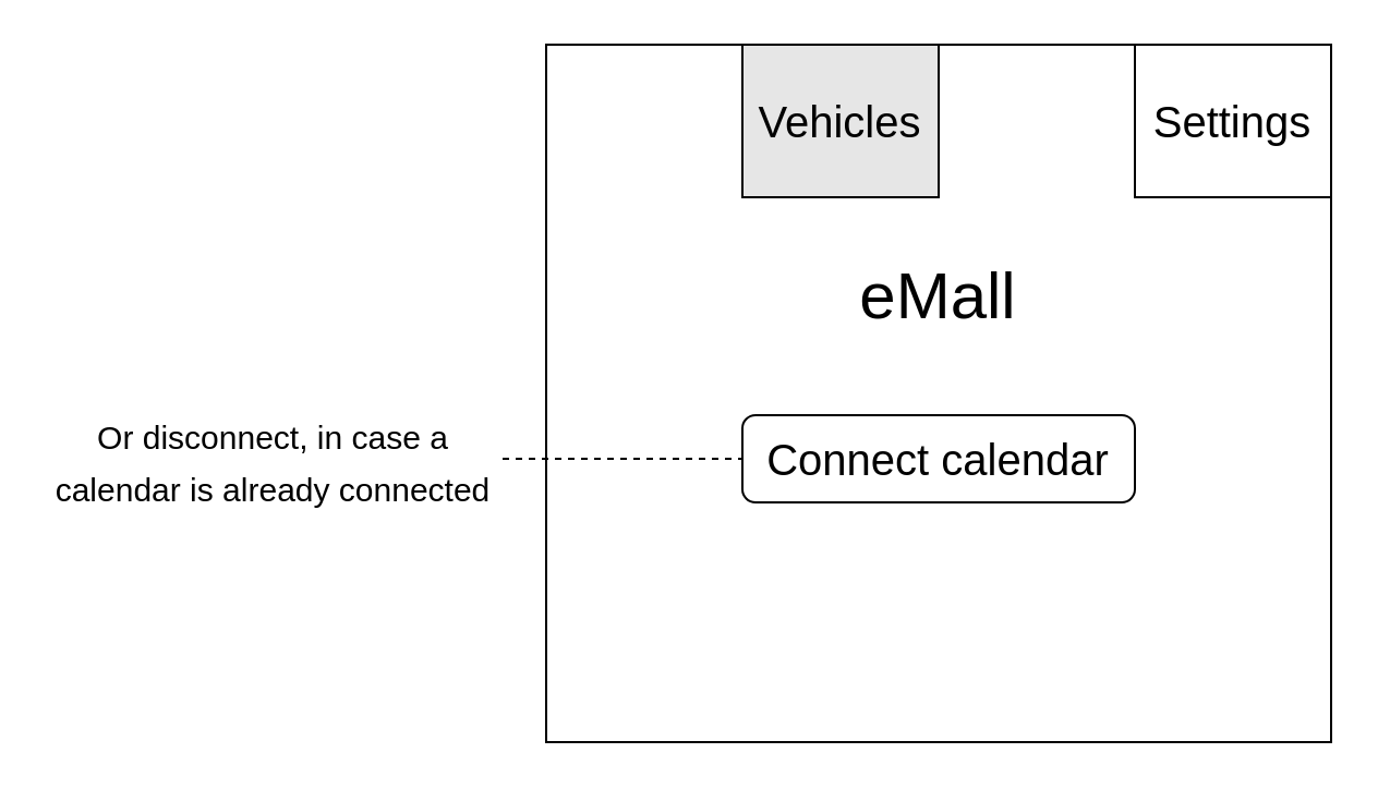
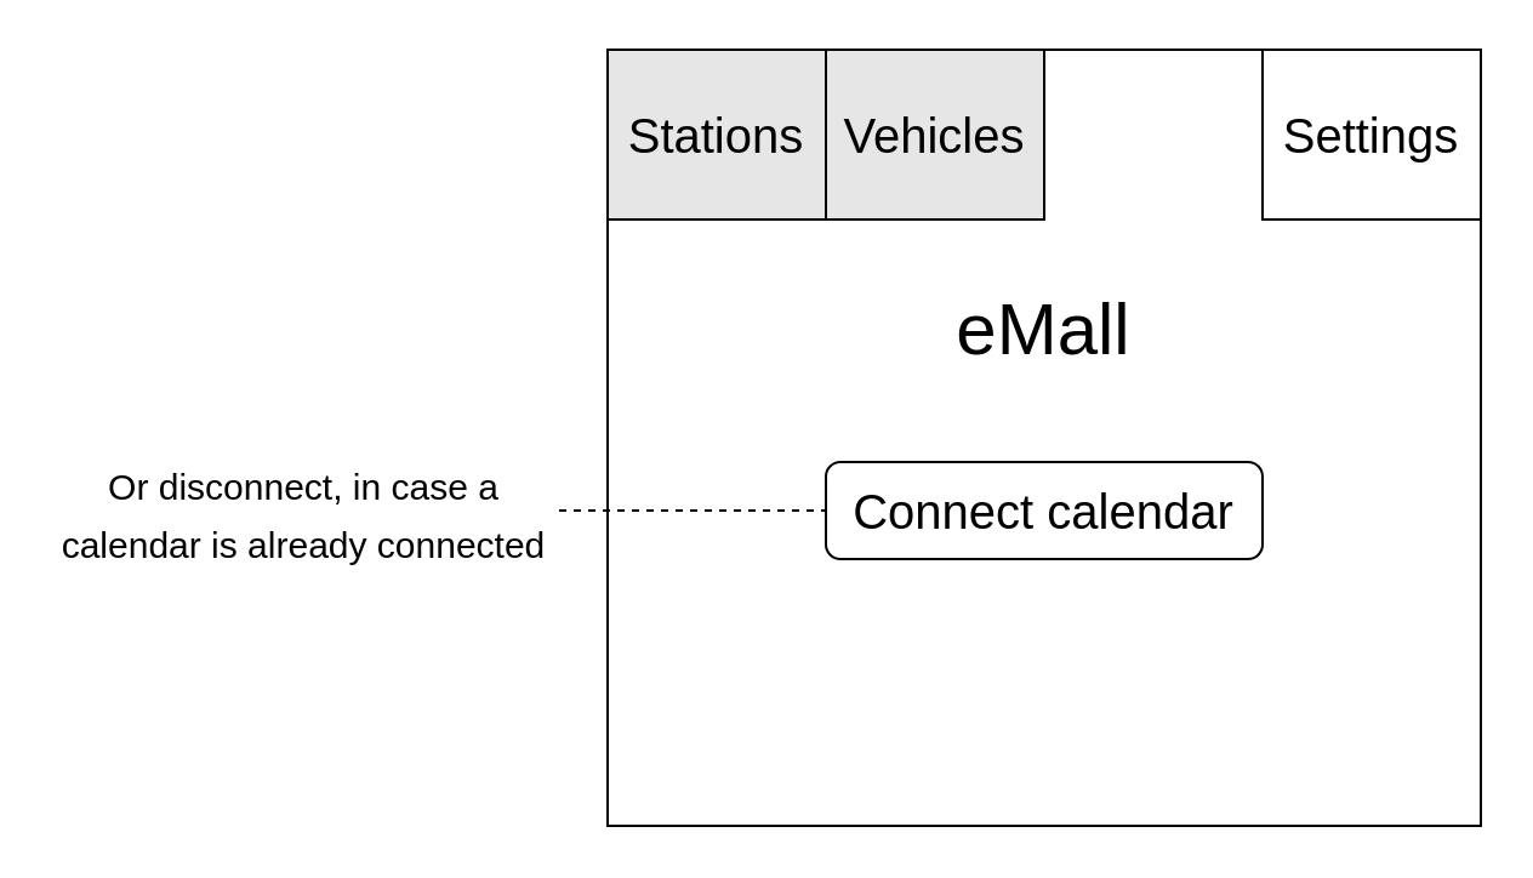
  <mxCell id="0" />
  <mxCell id="1" parent="0" />
  <mxCell id="2" value="" style="rounded=0;whiteSpace=wrap;html=1;fontSize=20;" parent="1" vertex="1"><mxGeometry x="250" width="360" height="320" as="geometry" y="20" /></mxCell>
+ <mxCell id="3" value="Stations" style="rounded=0;whiteSpace=wrap;html=1;fontSize=20;fontColor=#000000;fillColor=#E6E6E6;strokeColor=#000000;" parent="1" vertex="1"><mxGeometry x="250" width="90" height="70" as="geometry" y="20" /></mxCell>
  <mxCell id="4" value="Vehicles" style="rounded=0;whiteSpace=wrap;html=1;fontSize=20;fontColor=#000000;fillColor=#E6E6E6;" parent="1" vertex="1"><mxGeometry x="340" width="90" height="70" as="geometry" y="20" /></mxCell>
  <mxCell id="5" value="Settings" style="rounded=0;whiteSpace=wrap;html=1;fontSize=20;fontColor=#000000;fillColor=#FFFFFF;" parent="1" vertex="1"><mxGeometry x="520" width="90" height="70" as="geometry" y="20" /></mxCell>
  <mxCell id="6" value="Connect calendar" style="rounded=1;whiteSpace=wrap;html=1;fontSize=20;fontColor=#000000;strokeColor=#000000;fillColor=#FFFFFF;" vertex="1" parent="1"><mxGeometry x="340" y="190" width="180" height="40" as="geometry" /></mxCell>
  <mxCell id="7" value="eMall" style="text;html=1;strokeColor=none;fillColor=none;align=center;verticalAlign=middle;whiteSpace=wrap;rounded=0;fontSize=30;fontColor=#000000;" vertex="1" parent="1"><mxGeometry x="380" y="110" width="100" height="50" as="geometry" /></mxCell>
  <mxCell id="8" value="" style="endArrow=none;dashed=1;html=1;rounded=0;fontSize=30;fontColor=#000000;entryX=0;entryY=0.5;entryDx=0;entryDy=0;" edge="1" parent="1" target="6"><mxGeometry width="50" height="50" relative="1" as="geometry"><mxPoint x="230" y="210" as="sourcePoint" /><mxPoint x="450" y="230" as="targetPoint" /></mxGeometry></mxCell>
  <mxCell id="9" value="&lt;font style=&quot;font-size: 15px;&quot;&gt;Or disconnect, in case a calendar is already connected&lt;/font&gt;" style="text;html=1;strokeColor=none;fillColor=none;align=center;verticalAlign=middle;whiteSpace=wrap;rounded=0;fontSize=20;fontColor=#000000;" vertex="1" parent="1"><mxGeometry x="20" y="180" width="210" height="60" as="geometry" /></mxCell>
